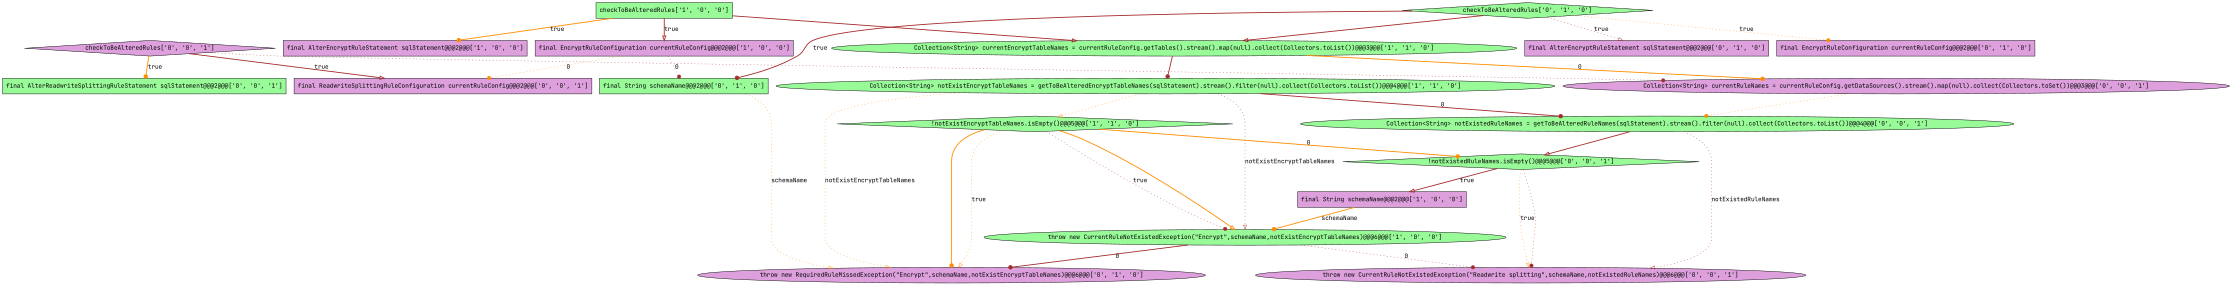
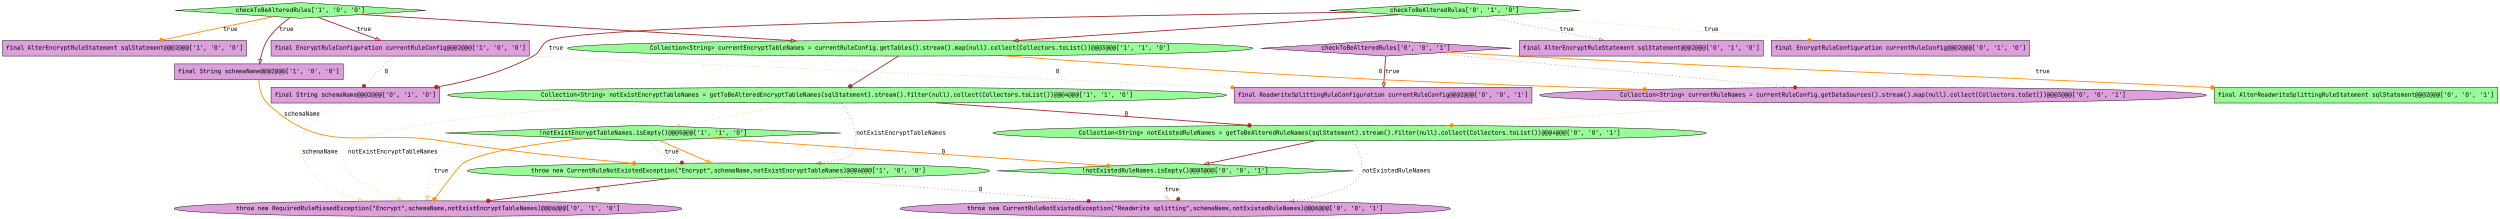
  digraph {
    fontname="JetBrains Mono"
    node [fillcolor=plum fontname="JetBrains Mono" shape=box style=filled]
    edge [arrowhead=dot color=brown fontname="JetBrains Mono" style=bold]
    n1 [label="checkToBeAlteredRules['0', '0', '1']" shape=diamond]
    n2 [label="Collection<String> currentRuleNames = currentRuleConfig.getDataSources().stream().map(null).collect(Collectors.toSet())@@@3@@@['0', '0', '1']" shape=ellipse]
    n3 [fillcolor=palegreen label="final AlterReadwriteSplittingRuleStatement sqlStatement@@@2@@@['0', '0', '1']"]
    n4 [label="final ReadwriteSplittingRuleConfiguration currentRuleConfig@@@2@@@['0', '0', '1']"]
    n5 [fillcolor=palegreen label="Collection<String> notExistedRuleNames = getToBeAlteredRuleNames(sqlStatement).stream().filter(null).collect(Collectors.toList())@@@4@@@['0', '0', '1']" shape=ellipse]
    n6 [fillcolor=palegreen label="Collection<String> currentEncryptTableNames = currentRuleConfig.getTables().stream().map(null).collect(Collectors.toList())@@@3@@@['1', '1', '0']" shape=ellipse]
    n7 [fillcolor=palegreen label="Collection<String> notExistEncryptTableNames = getToBeAlteredEncryptTableNames(sqlStatement).stream().filter(null).collect(Collectors.toList())@@@4@@@['1', '1', '0']" shape=ellipse]
    n8 [fillcolor=palegreen label="throw new CurrentRuleNotExistedException(\"Encrypt\",schemaName,notExistEncryptTableNames)@@@6@@@['1', '0', '0']" shape=ellipse]
    n9 [label="throw new RequiredRuleMissedException(\"Encrypt\",schemaName,notExistEncryptTableNames)@@@6@@@['0', '1', '0']" shape=ellipse]
    n10 [fillcolor=palegreen label="!notExistEncryptTableNames.isEmpty()@@@5@@@['1', '1', '0']" shape=diamond]
    n11 [label="throw new CurrentRuleNotExistedException(\"Readwrite splitting\",schemaName,notExistedRuleNames)@@@6@@@['0', '0', '1']" shape=ellipse]
-   n12 [fillcolor=palegreen label="checkToBeAlteredRules['1', '0', '0']"]
+   n12 [fillcolor=palegreen label="checkToBeAlteredRules['1', '0', '0']" shape=diamond]
    n13 [label="final EncryptRuleConfiguration currentRuleConfig@@@2@@@['1', '0', '0']"]
    n14 [label="final AlterEncryptRuleStatement sqlStatement@@@2@@@['1', '0', '0']"]
    n15 [label="final String schemaName@@@2@@@['1', '0', '0']"]
-   n16 [fillcolor=palegreen label="final String schemaName@@@2@@@['0', '1', '0']"]
+   n16 [label="final String schemaName@@@2@@@['0', '1', '0']"]
    n17 [fillcolor=palegreen label="!notExistedRuleNames.isEmpty()@@@5@@@['0', '0', '1']" shape=diamond]
    n18 [label="final AlterEncryptRuleStatement sqlStatement@@@2@@@['0', '1', '0']"]
    n19 [label="final EncryptRuleConfiguration currentRuleConfig@@@2@@@['0', '1', '0']"]
    n20 [fillcolor=palegreen label="checkToBeAlteredRules['0', '1', '0']" shape=diamond]
    n1 -> n2 [style=dotted]
    n1 -> n3 [color=darkorange label=true]
    n1 -> n4 [arrowhead=onormal label=true]
    n2 -> n5 [color=darkorange style=dotted]
    n5 -> n11 [arrowhead=onormal label=notExistedRuleNames style=dotted]
    n5 -> n17 [arrowhead=onormal]
    n6 -> n2 [color=darkorange label=0]
    n6 -> n7
    n7 -> n5 [label=0]
    n7 -> n8 [arrowhead=onormal label=notExistEncryptTableNames style=dotted]
    n7 -> n9 [arrowhead=onormal color=darkorange label=notExistEncryptTableNames style=dotted]
    n7 -> n10 [arrowhead=onormal color=darkorange style=dotted]
    n8 -> n9 [label=0]
    n8 -> n11 [label=0 style=dotted]
    n10 -> n8 [arrowhead=onormal color=darkorange]
    n10 -> n8 [label=true style=dotted]
    n10 -> n9 [arrowhead=onormal color=darkorange label=true style=dotted]
    n10 -> n9 [color=darkorange]
    n10 -> n17 [color=darkorange label=0]
    n12 -> n6 [arrowhead=onormal]
    n12 -> n13 [arrowhead=onormal label=true]
    n12 -> n14 [color=darkorange label=true]
-   n17 -> n15 [arrowhead=onormal label=true]
+   n12 -> n15 [arrowhead=onormal label=true]
    n13 -> n4 [color=darkorange label=0 style=dotted]
    n13 -> n16 [label=0 style=dotted]
    n15 -> n8 [color=darkorange label=schemaName]
    n16 -> n9 [arrowhead=onormal color=darkorange label=schemaName style=dotted]
    n17 -> n11 [arrowhead=onormal color=darkorange label=true style=dotted]
    n17 -> n11 [style=dotted]
    n20 -> n6 [arrowhead=onormal]
    n20 -> n16 [label=true]
    n20 -> n18 [arrowhead=onormal label=true style=dotted]
    n20 -> n19 [color=darkorange label=true style=dotted]
  }
